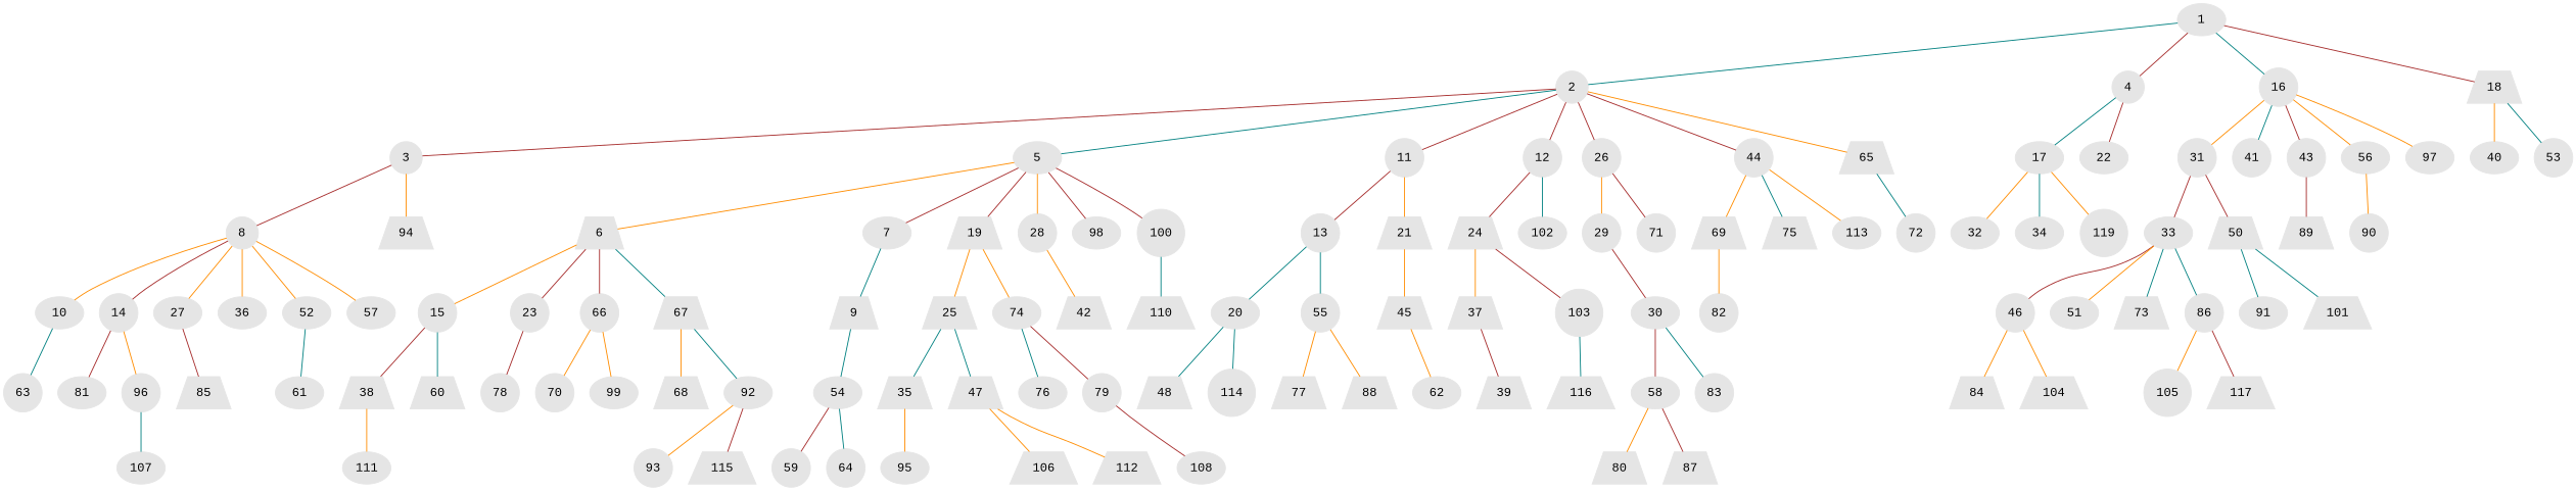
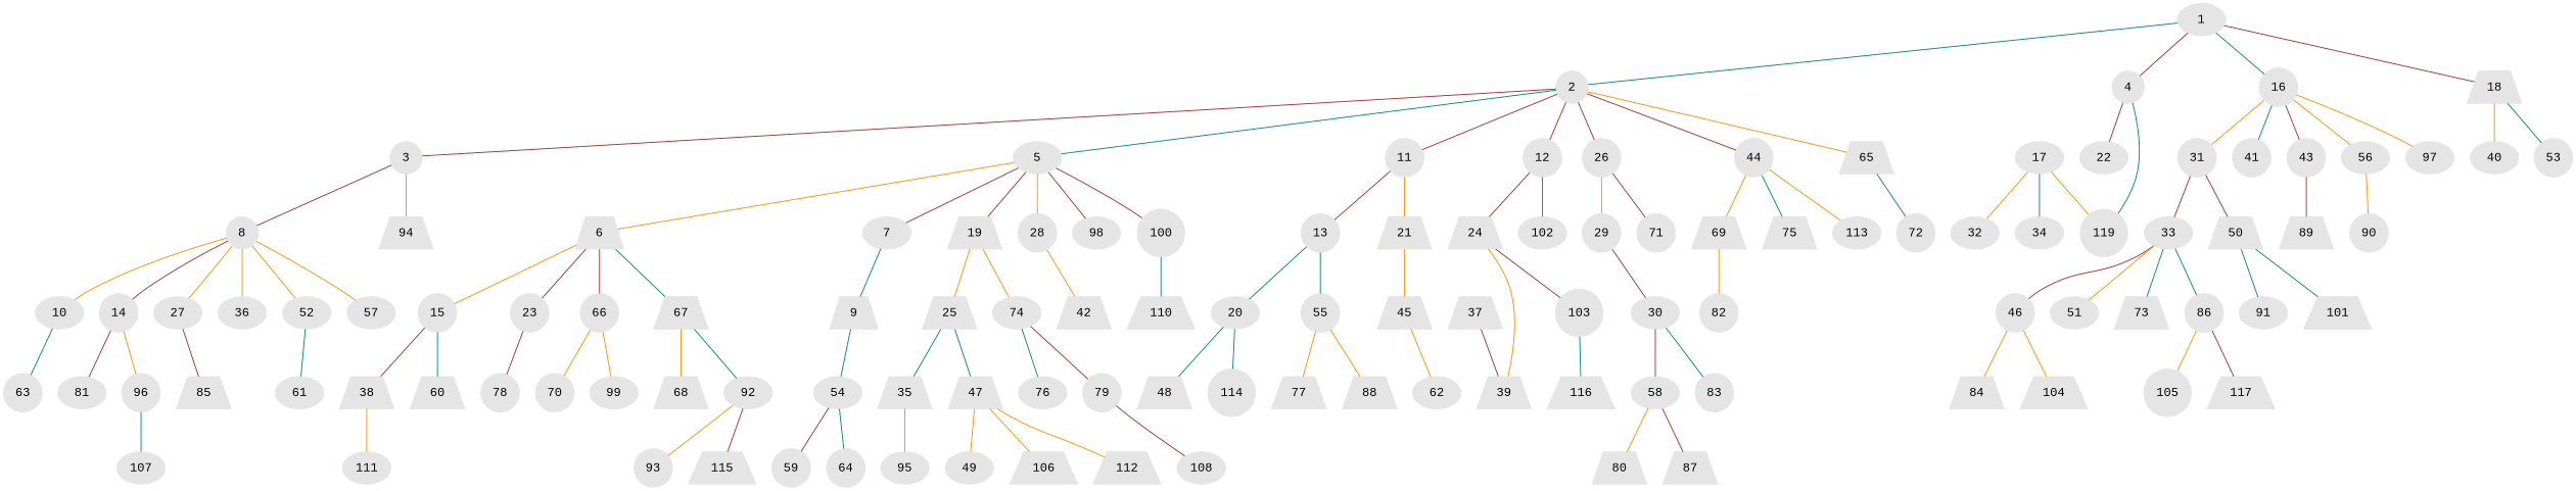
  graph {
    fontname="Liberation Mono"
    node [color=gray90 fontname="Liberation Mono" shape=circle style=filled]
    edge [color=darkorange fontname="Liberation Mono"]
    1 [shape=ellipse]
    2
    4
    16
    18 [shape=trapezium]
    3
    5 [shape=ellipse]
    11
    12
    26
    44
    65 [shape=trapezium]
    17 [shape=ellipse]
    22 [shape=ellipse]
    31
    41
    43
    56 [shape=ellipse]
    97 [shape=ellipse]
    40 [shape=ellipse]
    53
    8
    94 [shape=trapezium]
    6 [shape=trapezium]
    7 [shape=ellipse]
    19 [shape=trapezium]
    28
    98 [shape=ellipse]
    100
    13
    21 [shape=trapezium]
    24 [shape=trapezium]
    102 [shape=ellipse]
    29
    71
    69 [shape=trapezium]
    75 [shape=trapezium]
    113 [shape=ellipse]
    72
    10 [shape=ellipse]
    14
    27 [shape=ellipse]
    36 [shape=ellipse]
    52 [shape=ellipse]
    57 [shape=ellipse]
    32 [shape=ellipse]
    34 [shape=ellipse]
    n48 [label=119]
    15
    23
    66
    67 [shape=trapezium]
    9 [shape=trapezium]
    25 [shape=trapezium]
    74 [shape=ellipse]
    42 [shape=trapezium]
    110 [shape=trapezium]
    38 [shape=trapezium]
    60 [shape=trapezium]
    78
    70
    99 [shape=ellipse]
    68 [shape=trapezium]
    92 [shape=ellipse]
    54 [shape=ellipse]
    63
    81 [shape=ellipse]
    96
    85 [shape=trapezium]
    61 [shape=ellipse]
    59
    64
    20 [shape=ellipse]
    55
    45 [shape=trapezium]
    37 [shape=trapezium]
    103
    48 [shape=trapezium]
    114
    77 [shape=trapezium]
    88 [shape=trapezium]
    107 [shape=ellipse]
    111 [shape=ellipse]
    33 [shape=ellipse]
    50 [shape=trapezium]
    89 [shape=trapezium]
    90
    35 [shape=trapezium]
    47 [shape=trapezium]
    76 [shape=ellipse]
    79
    62 [shape=ellipse]
    39 [shape=trapezium]
    116 [shape=trapezium]
    95 [shape=ellipse]
+   49 [shape=ellipse]
    106 [shape=trapezium]
    112 [shape=trapezium]
    30 [shape=ellipse]
    58 [shape=ellipse]
    83
    80 [shape=trapezium]
    87 [shape=trapezium]
    46
    51 [shape=ellipse]
    73 [shape=trapezium]
    86
    91 [shape=ellipse]
    101 [shape=trapezium]
    84 [shape=trapezium]
    104 [shape=trapezium]
    105
    117 [shape=trapezium]
    82
    93
    115 [shape=trapezium]
    108 [shape=ellipse]
    1 -- 2 [color=teal]
    1 -- 4 [color=brown]
    1 -- 16 [color=teal]
    1 -- 18 [color=brown]
    2 -- 3 [color=brown]
    2 -- 5 [color=teal]
    2 -- 11 [color=brown]
    2 -- 12 [color=brown]
    2 -- 26 [color=brown]
    2 -- 44 [color=brown]
    2 -- 65
-   4 -- 17 [color=teal]
+   4 -- n48 [color=teal]
    4 -- 22 [color=brown]
    16 -- 31
    16 -- 41 [color=teal]
    16 -- 43 [color=brown]
    16 -- 56
    16 -- 97
    18 -- 40
    18 -- 53 [color=teal]
    3 -- 8 [color=brown]
    3 -- 94
    5 -- 6
    5 -- 7 [color=brown]
    5 -- 19 [color=brown]
    5 -- 28
    5 -- 98 [color=brown]
    5 -- 100 [color=brown]
    11 -- 13 [color=brown]
    11 -- 21
    12 -- 24 [color=brown]
    12 -- 102 [color=teal]
    26 -- 29
    26 -- 71 [color=brown]
    44 -- 69
    44 -- 75 [color=teal]
    44 -- 113
    65 -- 72 [color=teal]
    17 -- 32
    17 -- 34 [color=teal]
    17 -- n48
    31 -- 33 [color=brown]
    31 -- 50 [color=brown]
    43 -- 89 [color=brown]
    56 -- 90
    8 -- 10
    8 -- 14 [color=brown]
    8 -- 27
    8 -- 36
    8 -- 52
    8 -- 57
    6 -- 15
    6 -- 23 [color=brown]
    6 -- 66 [color=brown]
    6 -- 67 [color=teal]
    7 -- 9 [color=teal]
    19 -- 25
    19 -- 74
    28 -- 42
    100 -- 110 [color=teal]
    13 -- 20 [color=teal]
    13 -- 55 [color=teal]
    21 -- 45
-   24 -- 37
+   24 -- 39
    24 -- 103 [color=brown]
    29 -- 30 [color=brown]
    69 -- 82
    10 -- 63 [color=teal]
    14 -- 81 [color=brown]
    14 -- 96
    27 -- 85 [color=brown]
    52 -- 61 [color=teal]
    15 -- 38 [color=brown]
    15 -- 60 [color=teal]
    23 -- 78 [color=brown]
    66 -- 70
    66 -- 99
    67 -- 68
    67 -- 92 [color=teal]
    9 -- 54 [color=teal]
    25 -- 35 [color=teal]
    25 -- 47 [color=teal]
    74 -- 76 [color=teal]
    74 -- 79 [color=brown]
    38 -- 111
    92 -- 93
    92 -- 115 [color=brown]
    54 -- 59 [color=brown]
    54 -- 64 [color=teal]
    96 -- 107 [color=teal]
    20 -- 48 [color=teal]
    20 -- 114 [color=teal]
    55 -- 77
    55 -- 88
    45 -- 62
    37 -- 39 [color=brown]
    103 -- 116 [color=teal]
    33 -- 46 [color=brown]
    33 -- 51
    33 -- 73 [color=teal]
    33 -- 86 [color=teal]
    50 -- 91 [color=teal]
    50 -- 101 [color=teal]
    35 -- 95
+   47 -- 49
    47 -- 106
    47 -- 112
    79 -- 108 [color=brown]
    30 -- 58 [color=brown]
    30 -- 83 [color=teal]
    58 -- 80
    58 -- 87 [color=brown]
    46 -- 84
    46 -- 104
    86 -- 105
    86 -- 117 [color=brown]
  }
